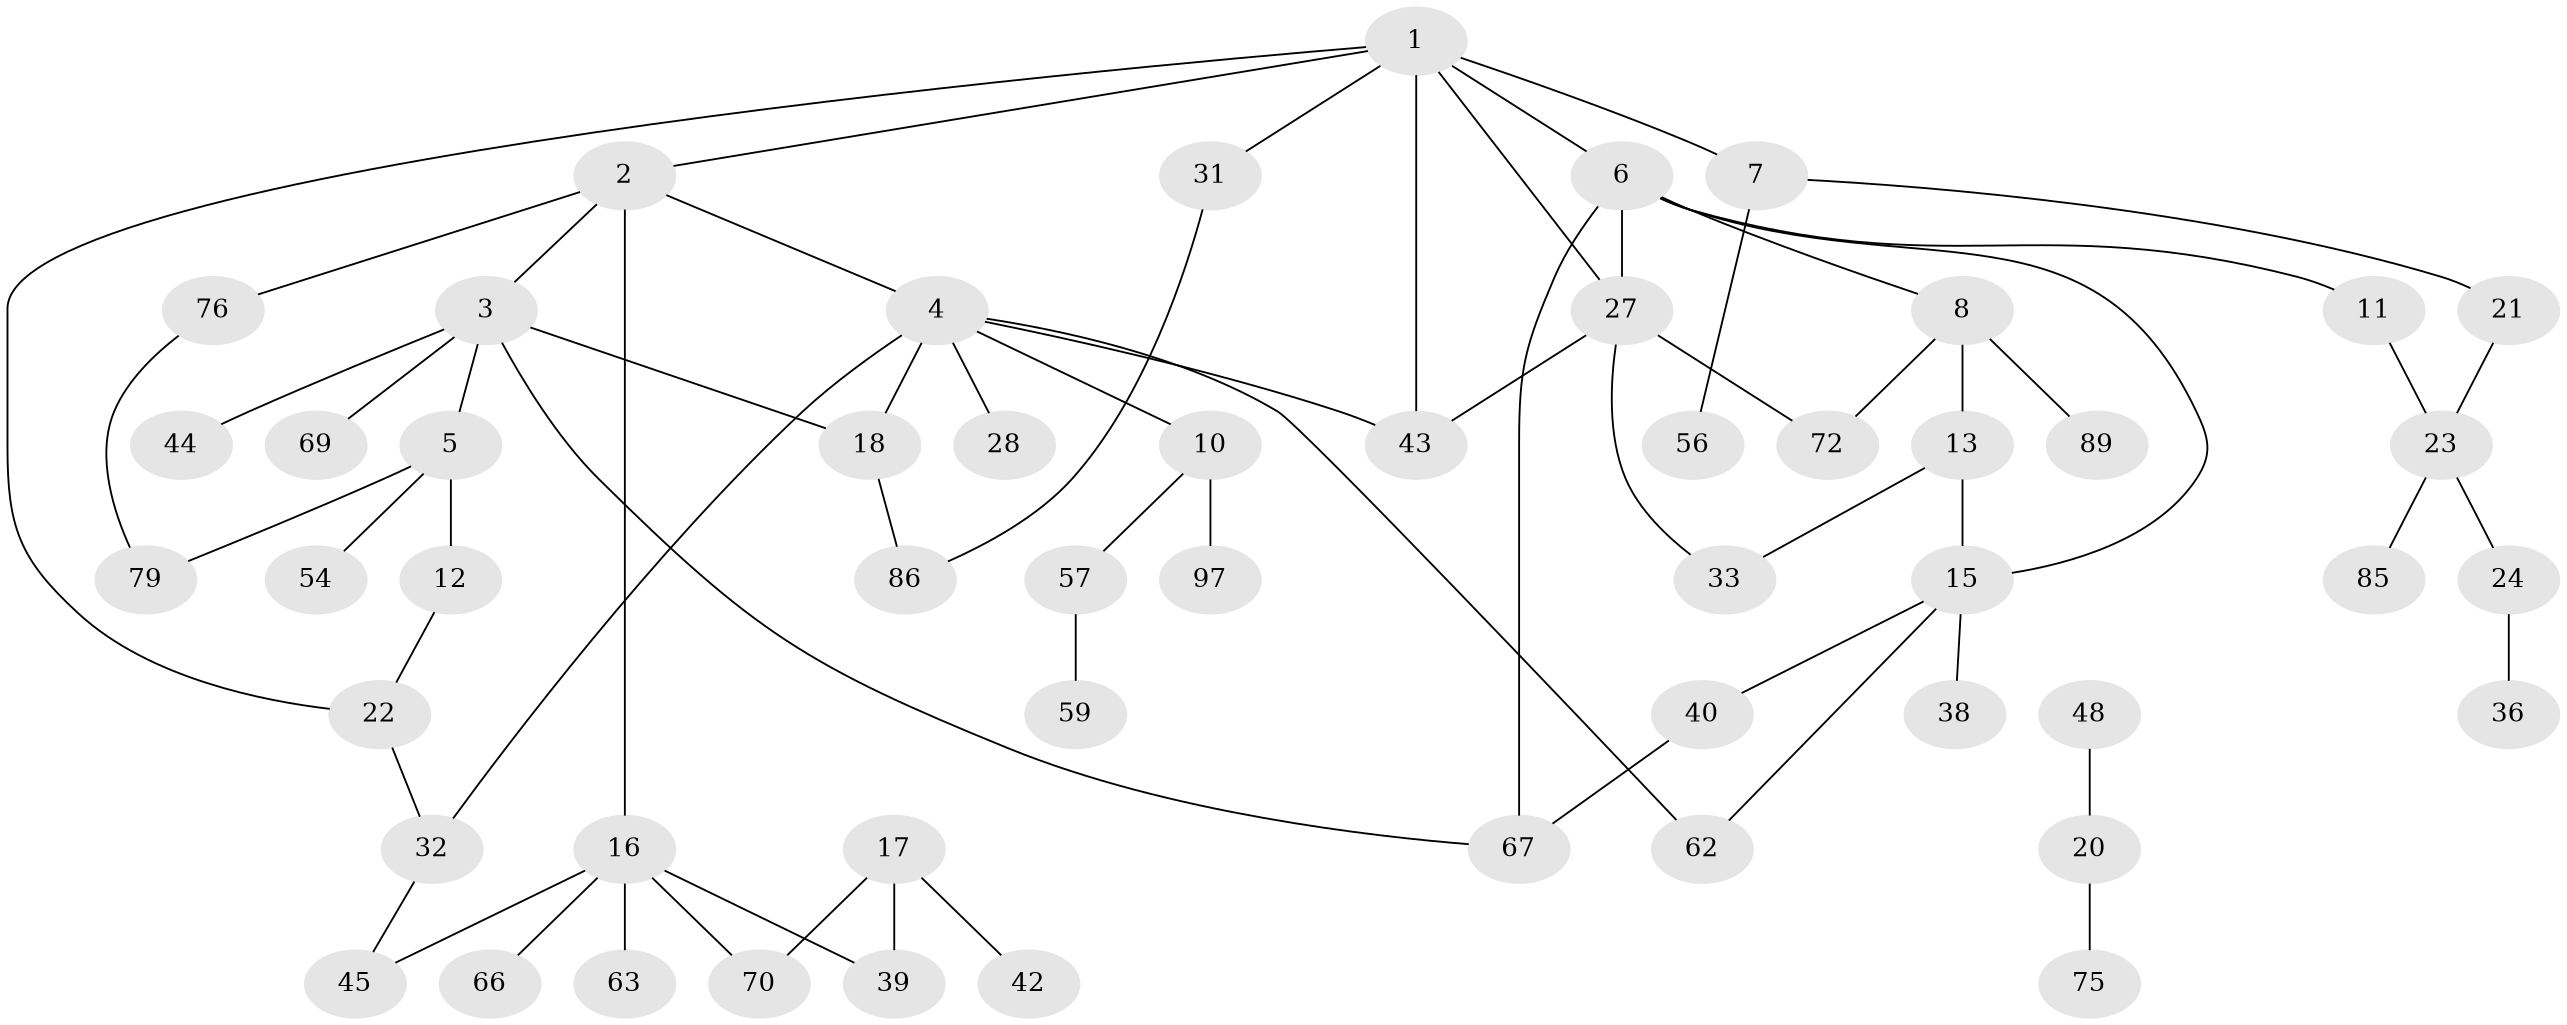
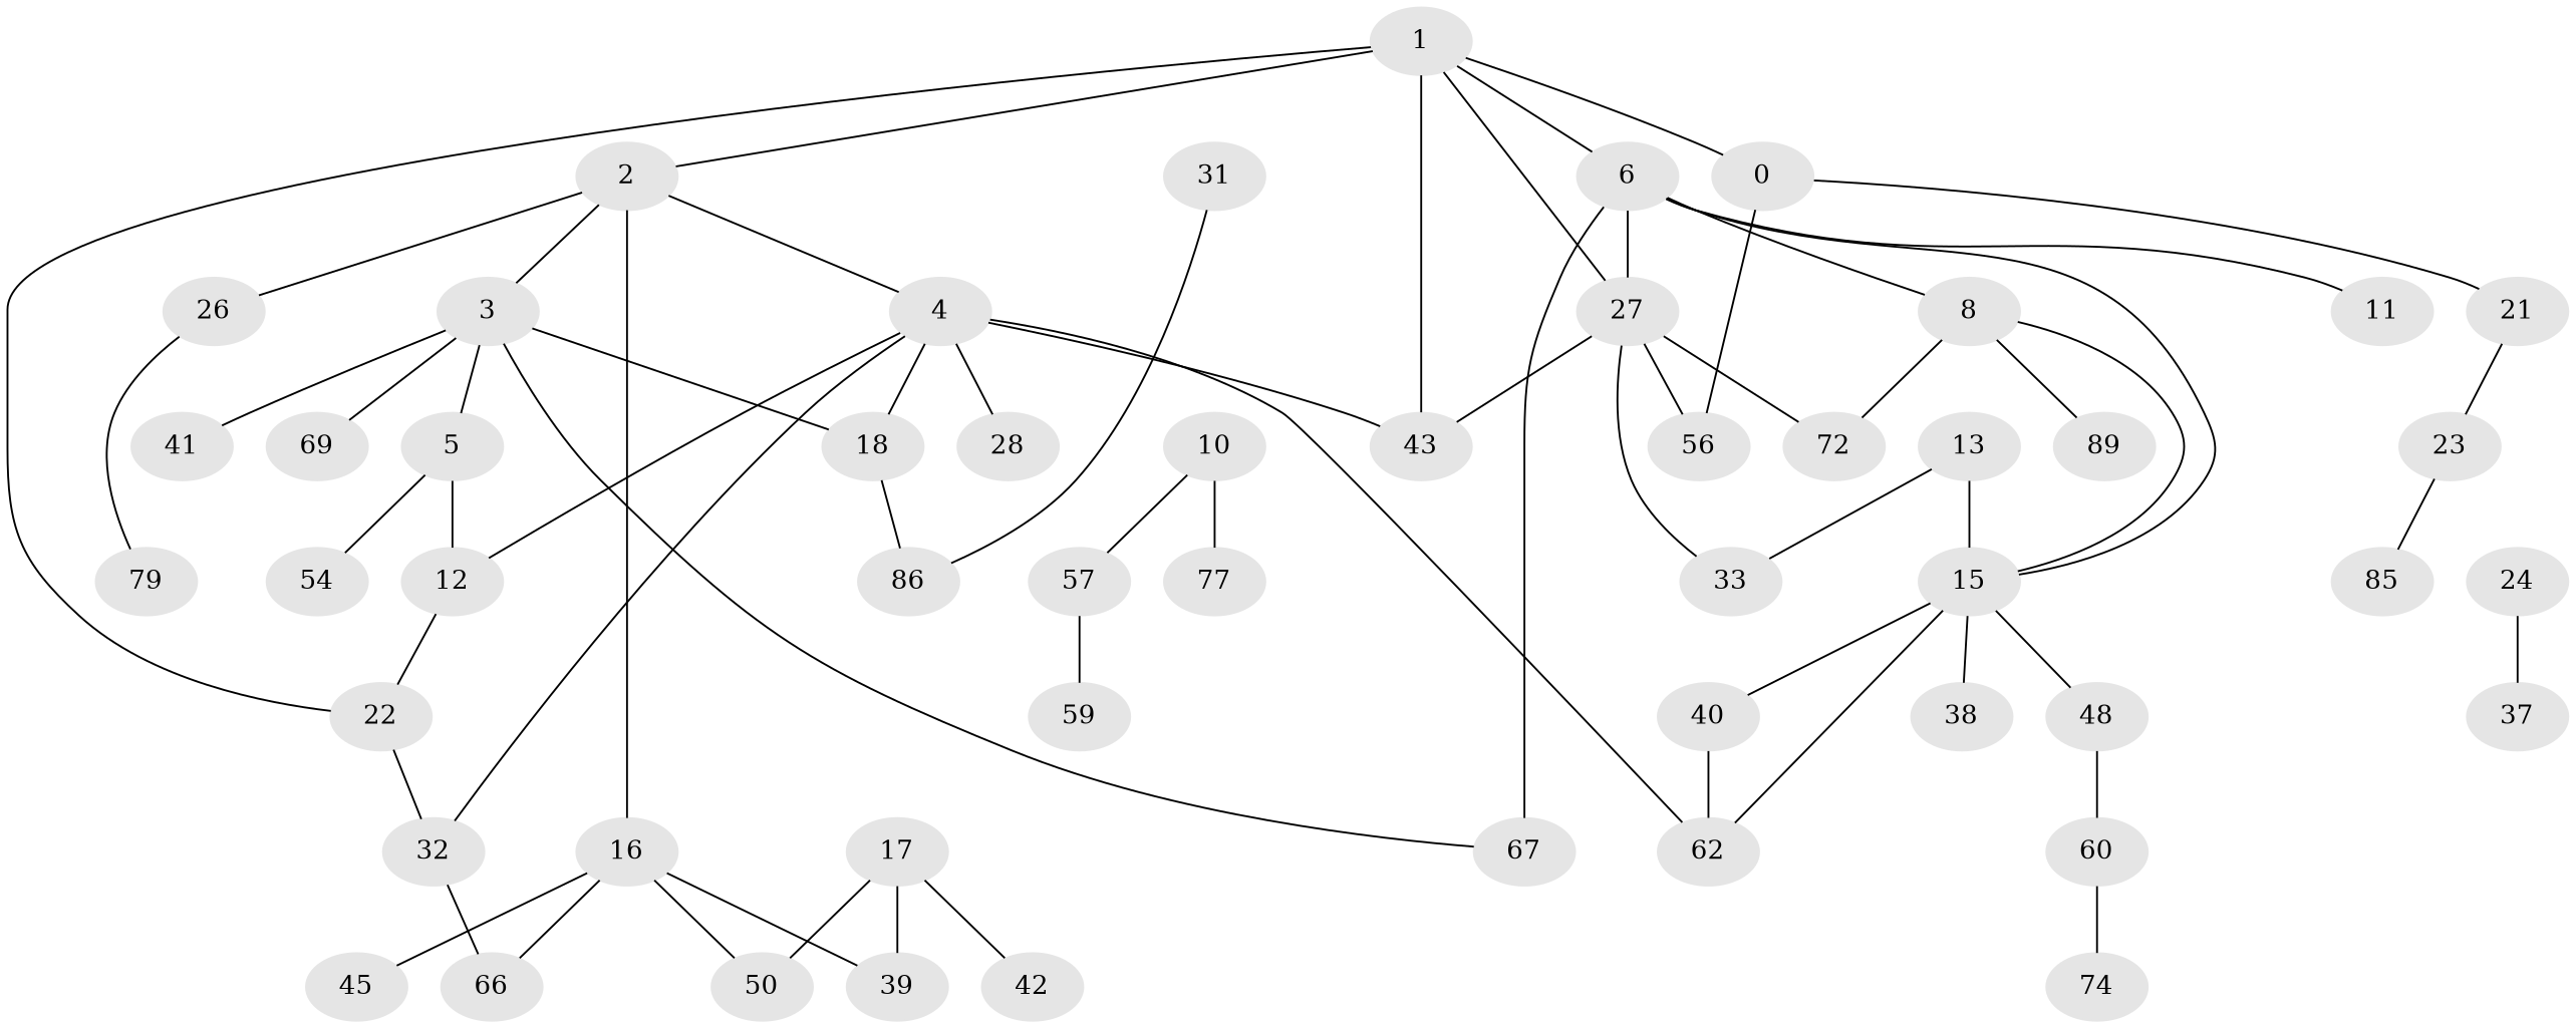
  graph {
    node [color=gray90 style=filled]
    1 [super="+41"]
    2 [super="+76"]
    6 [super="+51"]
-   7
+   7 [label=0]
    22 [super="+47"]
    27 [super="+74"]
    31 [super="+65"]
    43 [super="+58"]
    3 [super="+61"]
    4 [super="+29"]
    16 [super="+35"]
-   26 [super="+73" label=76]
+   26 [super="+73"]
    67 [super="+88"]
    8 [super="+34"]
    11 [super="+78"]
    15 [super="+49"]
    21 [super="+83"]
    56
    32 [super="+55"]
    72
    33 [super="+54"]
    86
    5 [super="+9"]
    18 [super="+36"]
-   44 [super="+46"]
+   44 [super="+46" label=41]
    69
    10 [super="+52"]
    28 [super="+80"]
    62
    39
    45 [super="+87"]
-   63 [super="+68"]
    66
-   50 [label=70]
+   50
    79 [super="+90"]
    12 [super="+71"]
    n37 [label=54 super="+30"]
    57
-   77 [label=97]
+   77
    13 [super="+20"]
    89
    23 [super="+84"]
    38
    40 [super="+53"]
    48
    59 [super="+70"]
    24 [super="+25"]
    85
    17 [super="+19"]
    42 [super="+82"]
-   60 [super="+64" label=20]
-   37 [label=36]
-   75
+   60 [super="+64"]
+   37
+   75 [label=74]
    1 -- 2
    1 -- 6
    1 -- 7
    1 -- 22
    1 -- 27
-   1 -- 31
    1 -- 43
    2 -- 3
    2 -- 4
    2 -- 16
    2 -- 26
    6 -- 27
    6 -- 67
    6 -- 8
    6 -- 11
    6 -- 15
    7 -- 21
    7 -- 56
    22 -- 32
    27 -- 43
+   27 -- 56
    27 -- 72
    27 -- 33
    31 -- 86
    3 -- 67
    3 -- 5
    3 -- 18
    3 -- 44
    3 -- 69
    4 -- 43
    4 -- 32
    4 -- 18
-   4 -- 10 [weight=2]
+   4 -- 12 [weight=2]
    4 -- 28
    4 -- 62
    16 -- 39
    16 -- 45
-   16 -- 63
    16 -- 66
    16 -- 50
    26 -- 79
    8 -- 72
-   8 -- 13
+   8 -- 15
    8 -- 89
-   11 -- 23
    15 -- 62
    15 -- 38
    15 -- 40
+   15 -- 48
    21 -- 23
-   32 -- 45
-   5 -- 79
+   32 -- 66
    5 -- 12
    5 -- n37
    18 -- 86
    10 -- 57
    10 -- 77
    12 -- 22
    57 -- 59
    13 -- 15
    13 -- 33
-   23 -- 24
    23 -- 85
-   40 -- 67
+   40 -- 62
    48 -- 60
    24 -- 37
    17 -- 39
    17 -- 50
    17 -- 42
    60 -- 75
  }
